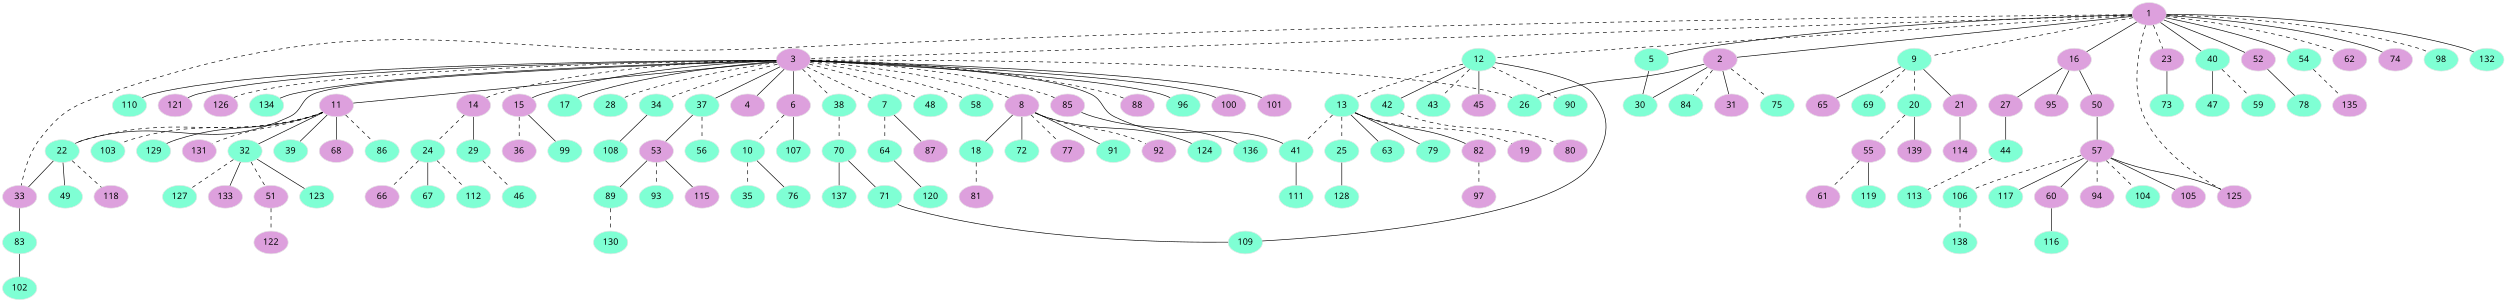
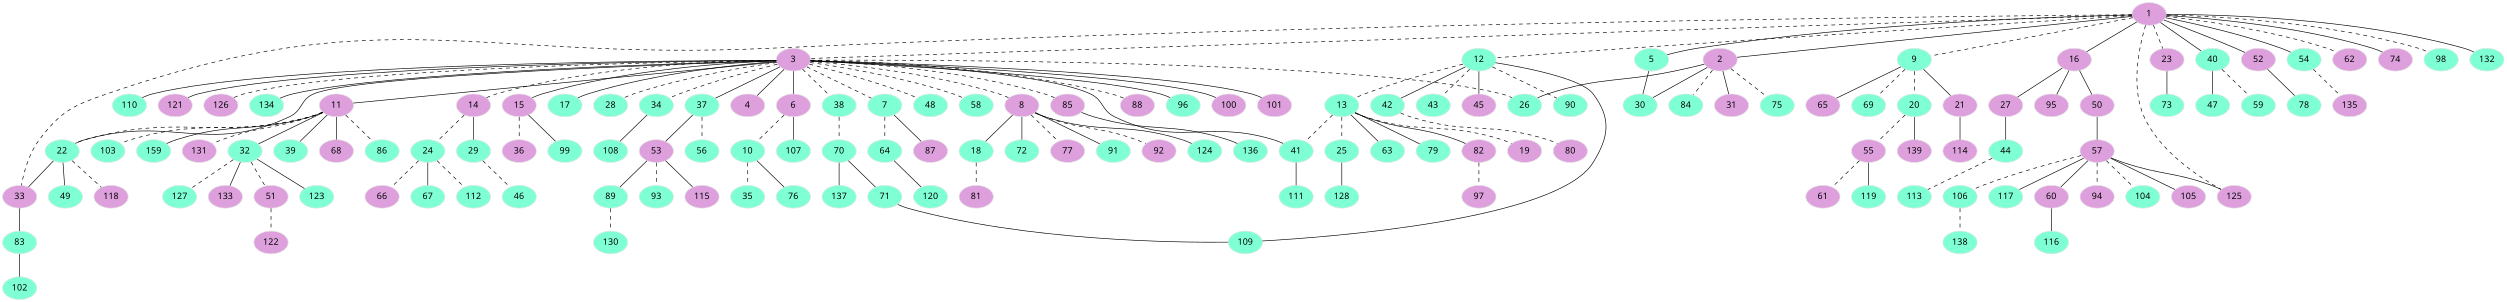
  graph {
    fontname="Noto Sans"
    node [color=gray90 fillcolor=aquamarine fontname="Noto Sans" style=filled]
    edge [fontname="Noto Sans" style=solid]
    1 [fillcolor=plum]
    2 [fillcolor=plum]
    3 [fillcolor=plum]
    5
    9
    12
    16 [fillcolor=plum]
    23 [fillcolor=plum]
    33 [fillcolor=plum]
    40
    52 [fillcolor=plum]
    54
    62 [fillcolor=plum]
    74 [fillcolor=plum]
    98
    125 [fillcolor=plum]
    132
    26
    30
    31 [fillcolor=plum]
    75
    84
    4 [fillcolor=plum]
    6 [fillcolor=plum]
    7
    8 [fillcolor=plum]
    11 [fillcolor=plum]
    14 [fillcolor=plum]
    15 [fillcolor=plum]
    17
    22
    28
    34
    37
    38
    41
    48
    58
    85 [fillcolor=plum]
    88 [fillcolor=plum]
    96
    100 [fillcolor=plum]
    101 [fillcolor=plum]
    110
    121 [fillcolor=plum]
    126 [fillcolor=plum]
    134
    20
    21 [fillcolor=plum]
    65 [fillcolor=plum]
    69
    13
    42
    43
    45 [fillcolor=plum]
    90
    109
    27 [fillcolor=plum]
    50 [fillcolor=plum]
    95 [fillcolor=plum]
    73
    83
    47
    59
    78
    135 [fillcolor=plum]
    10
    107
    64
    87 [fillcolor=plum]
    18
    72
    77 [fillcolor=plum]
    91
    92 [fillcolor=plum]
    124
    32
    39
    68 [fillcolor=plum]
    86
    103
-   129
+   129 [label=159]
    131 [fillcolor=plum]
    24
    29
    36 [fillcolor=plum]
    99
    49
    118 [fillcolor=plum]
    108
    53 [fillcolor=plum]
    56
    70
    111
    136
    35
    76
    120
    81 [fillcolor=plum]
    55 [fillcolor=plum]
    139 [fillcolor=plum]
    114 [fillcolor=plum]
    51 [fillcolor=plum]
    123
    127
    133 [fillcolor=plum]
    19 [fillcolor=plum]
    25
    63
    79
    82 [fillcolor=plum]
    80 [fillcolor=plum]
    128
    97 [fillcolor=plum]
    66 [fillcolor=plum]
    67
    112
    46
    44
    57 [fillcolor=plum]
    61 [fillcolor=plum]
    119
    113
    122 [fillcolor=plum]
    102
    89
    93
    115 [fillcolor=plum]
    71
    137
    60 [fillcolor=plum]
    94 [fillcolor=plum]
    104
    105 [fillcolor=plum]
    106
    117
    130
    116
    138
    1 -- 2
    1 -- 3 [style=dashed]
    1 -- 5
    1 -- 9 [style=dashed]
    1 -- 12 [style=dashed]
    1 -- 16
    1 -- 23 [style=dashed]
    1 -- 33 [style=dashed]
    1 -- 40
    1 -- 52
    1 -- 54
    1 -- 62 [style=dashed]
    1 -- 74
    1 -- 98 [style=dashed]
    1 -- 125 [style=dashed]
    1 -- 132
    2 -- 26
    2 -- 30
    2 -- 31
    2 -- 75 [style=dashed]
    2 -- 84 [style=dashed]
    3 -- 26 [style=dashed]
    3 -- 4
    3 -- 6
    3 -- 7 [style=dashed]
    3 -- 8 [style=dashed]
    3 -- 11
    3 -- 14 [style=dashed]
    3 -- 15
    3 -- 17
    3 -- 22
    3 -- 28 [style=dashed]
    3 -- 34 [style=dashed]
    3 -- 37
    3 -- 38 [style=dashed]
    3 -- 41
    3 -- 48 [style=dashed]
    3 -- 58 [style=dashed]
    3 -- 85 [style=dashed]
    3 -- 88 [style=dashed]
    3 -- 96
    3 -- 100
    3 -- 101
    3 -- 110
    3 -- 121
    3 -- 126 [style=dashed]
    3 -- 134
    5 -- 30
    9 -- 20 [style=dashed]
    9 -- 21
    9 -- 65
    9 -- 69 [style=dashed]
    12 -- 13 [style=dashed]
    12 -- 42
    12 -- 43 [style=dashed]
    12 -- 45
    12 -- 90 [style=dashed]
    12 -- 109
    16 -- 27
    16 -- 50
    16 -- 95
    23 -- 73
    33 -- 83
    40 -- 47
    40 -- 59 [style=dashed]
    52 -- 78
    54 -- 135 [style=dashed]
    6 -- 10 [style=dashed]
    6 -- 107
    7 -- 64 [style=dashed]
    7 -- 87
    8 -- 18
    8 -- 72
    8 -- 77 [style=dashed]
    8 -- 91
    8 -- 92 [style=dashed]
    8 -- 124
    11 -- 22 [style=dashed]
    11 -- 32
    11 -- 39
    11 -- 68
    11 -- 86 [style=dashed]
    11 -- 103 [style=dashed]
    11 -- 129
    11 -- 131 [style=dashed]
    14 -- 24 [style=dashed]
    14 -- 29
    15 -- 36 [style=dashed]
    15 -- 99
    22 -- 33
    22 -- 49
    22 -- 118 [style=dashed]
    34 -- 108
    37 -- 53
    37 -- 56 [style=dashed]
    38 -- 70 [style=dashed]
    41 -- 111
    85 -- 136
    20 -- 55 [style=dashed]
    20 -- 139
    21 -- 114
    13 -- 41 [style=dashed]
    13 -- 19 [style=dashed]
    13 -- 25 [style=dashed]
    13 -- 63
    13 -- 79
    13 -- 82
    42 -- 80 [style=dashed]
    27 -- 44
    50 -- 57
    83 -- 102
    10 -- 35 [style=dashed]
    10 -- 76
    64 -- 120
    18 -- 81 [style=dashed]
    32 -- 51 [style=dashed]
    32 -- 123
    32 -- 127 [style=dashed]
    32 -- 133
    24 -- 66 [style=dashed]
    24 -- 67
    24 -- 112 [style=dashed]
    29 -- 46 [style=dashed]
    53 -- 89
    53 -- 93 [style=dashed]
    53 -- 115
    70 -- 71
    70 -- 137
    55 -- 61 [style=dashed]
    55 -- 119
    51 -- 122 [style=dashed]
    25 -- 128
    82 -- 97 [style=dashed]
    44 -- 113 [style=dashed]
    57 -- 125
    57 -- 60
    57 -- 94 [style=dashed]
    57 -- 104 [style=dashed]
    57 -- 105
    57 -- 106 [style=dashed]
    57 -- 117
    89 -- 130 [style=dashed]
    71 -- 109
    60 -- 116
    106 -- 138 [style=dashed]
  }
